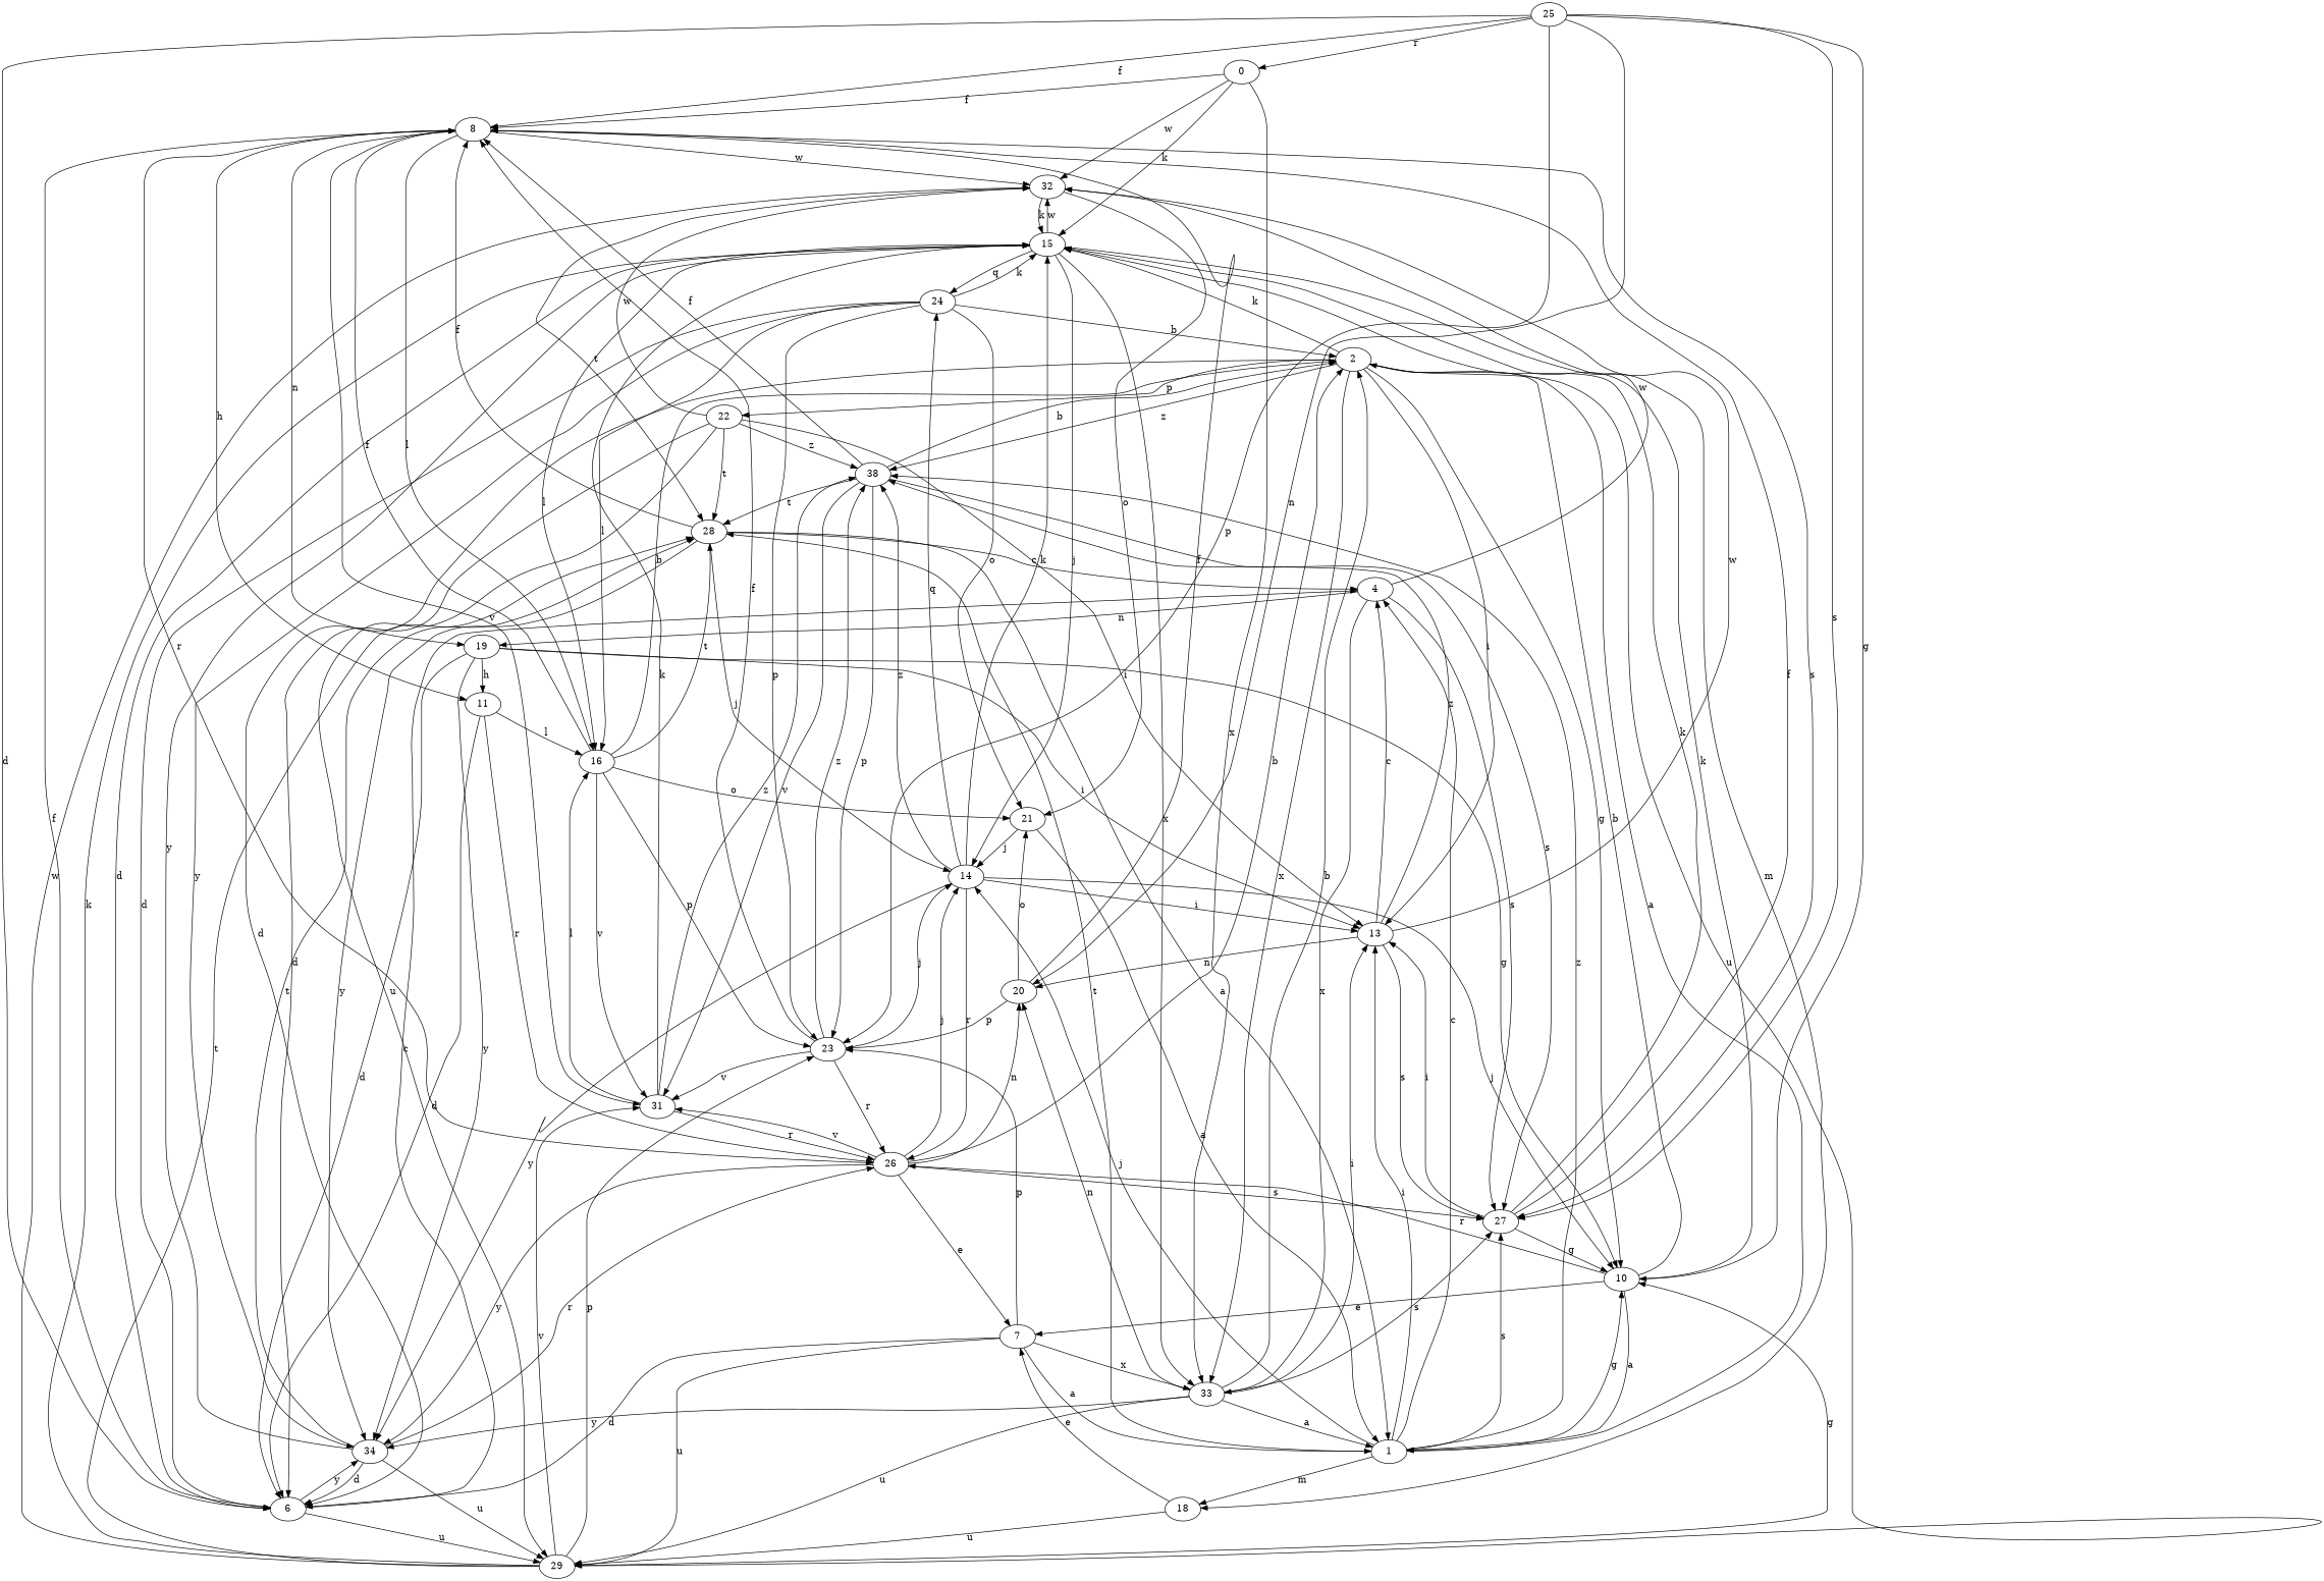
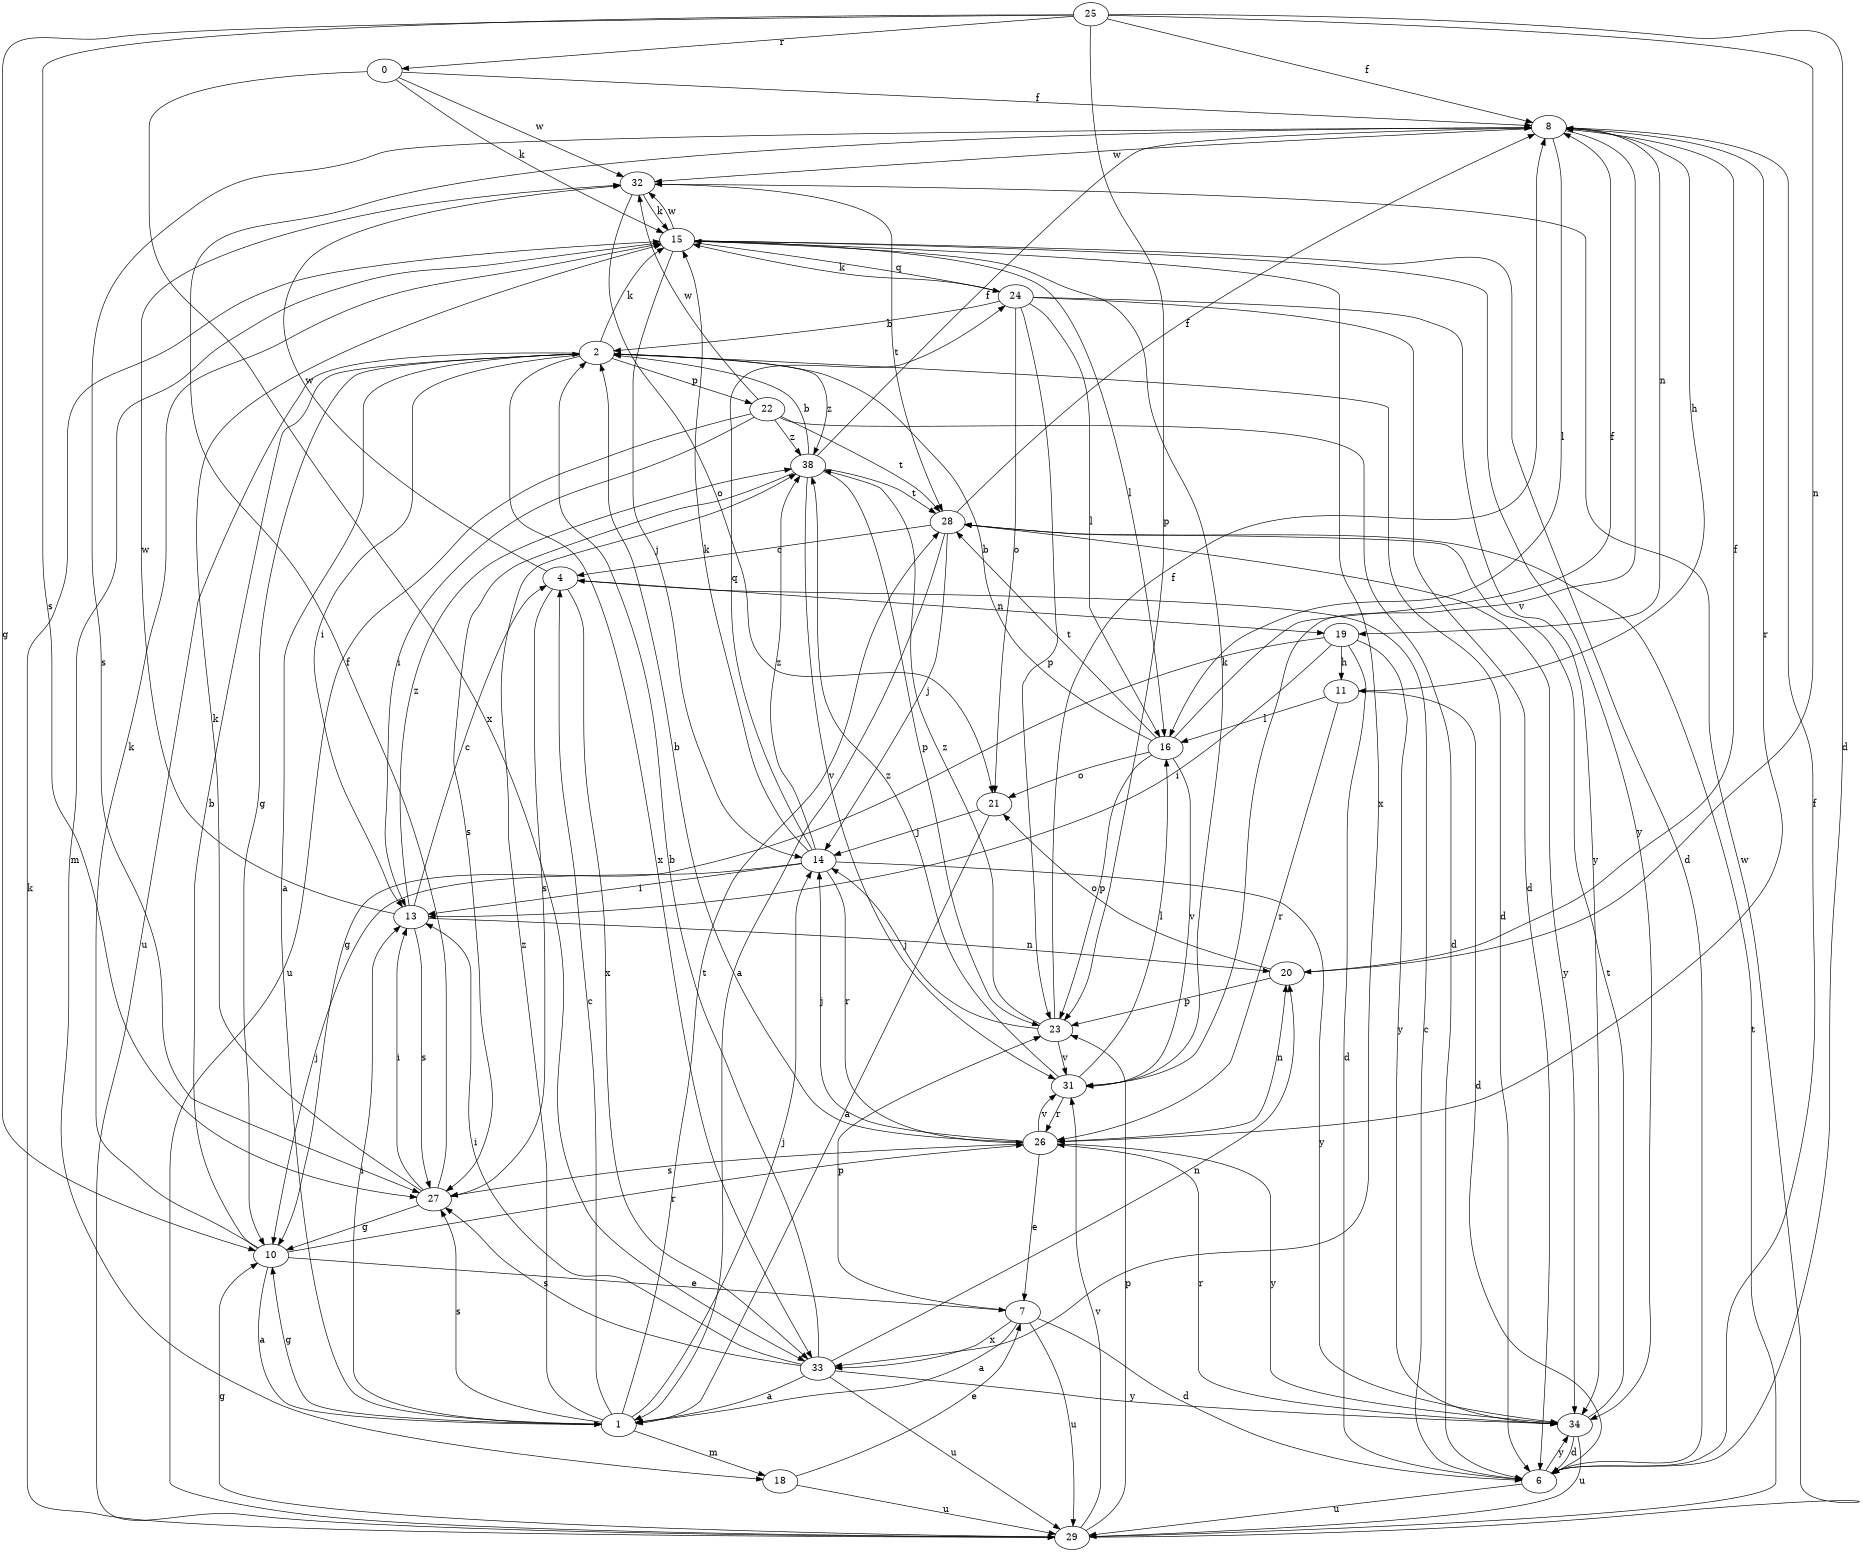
  strict digraph {
    0
    8
    15
    32
    33
    27
    19
    11
    16
    26
    31
    14
    18
    6
    34
    24
    25
    10
    23
    20
    28
    21
    1
    13
    2
    29
    4
    38
    7
    22
    0 -> 8 [label=f]
    0 -> 15 [label=k]
    0 -> 32 [label=w]
    0 -> 33 [label=x]
    8 -> 32 [label=w]
    8 -> 27 [label=s]
    8 -> 19 [label=n]
    8 -> 11 [label=h]
    8 -> 16 [label=l]
    8 -> 26 [label=r]
    8 -> 31 [label=v]
    15 -> 32 [label=w]
    15 -> 33 [label=x]
    15 -> 16 [label=l]
    15 -> 14 [label=j]
    15 -> 18 [label=m]
    15 -> 6 [label=d]
-   34 -> 15 [label=y]
+   15 -> 34 [label=y]
    15 -> 24 [label=q]
    32 -> 15 [label=k]
    32 -> 28 [label=t]
    32 -> 21 [label=o]
    33 -> 27 [label=s]
    33 -> 34 [label=y]
    33 -> 20 [label=n]
    33 -> 1 [label=a]
    33 -> 13 [label=i]
    33 -> 2 [label=b]
    33 -> 29 [label=u]
    27 -> 8 [label=f]
    27 -> 15 [label=k]
    27 -> 10 [label=g]
    27 -> 13 [label=i]
    19 -> 11 [label=h]
    19 -> 6 [label=d]
    19 -> 34 [label=y]
    19 -> 10 [label=g]
    19 -> 13 [label=i]
    11 -> 16 [label=l]
    11 -> 26 [label=r]
    11 -> 6 [label=d]
    16 -> 8 [label=f]
    16 -> 31 [label=v]
    16 -> 23 [label=p]
    16 -> 28 [label=t]
    16 -> 21 [label=o]
    16 -> 2 [label=b]
    26 -> 27 [label=s]
    26 -> 31 [label=v]
    26 -> 14 [label=j]
    26 -> 34 [label=y]
    26 -> 20 [label=n]
    26 -> 2 [label=b]
    26 -> 7 [label=e]
    31 -> 15 [label=k]
    31 -> 16 [label=l]
    31 -> 26 [label=r]
    31 -> 38 [label=z]
    14 -> 15 [label=k]
    14 -> 26 [label=r]
    14 -> 34 [label=y]
    14 -> 24 [label=q]
    14 -> 10 [label=j]
    14 -> 13 [label=i]
    14 -> 38 [label=z]
    18 -> 29 [label=u]
    18 -> 7 [label=e]
    6 -> 8 [label=f]
    6 -> 34 [label=y]
    6 -> 29 [label=u]
    6 -> 4 [label=c]
    34 -> 26 [label=r]
    34 -> 6 [label=d]
    34 -> 28 [label=t]
    34 -> 29 [label=u]
    24 -> 15 [label=k]
    24 -> 16 [label=l]
    24 -> 6 [label=d]
    24 -> 34 [label=y]
    24 -> 23 [label=p]
    24 -> 21 [label=o]
    24 -> 2 [label=b]
    25 -> 0 [label=r]
    25 -> 8 [label=f]
    25 -> 27 [label=s]
    25 -> 6 [label=d]
    25 -> 10 [label=g]
    25 -> 23 [label=p]
    25 -> 20 [label=n]
    10 -> 15 [label=k]
    10 -> 26 [label=r]
    10 -> 1 [label=a]
    10 -> 2 [label=b]
    10 -> 7 [label=e]
    23 -> 8 [label=f]
-   23 -> 26 [label=r]
    23 -> 31 [label=v]
    23 -> 14 [label=j]
    23 -> 38 [label=z]
    20 -> 8 [label=f]
    20 -> 23 [label=p]
    20 -> 21 [label=o]
    28 -> 8 [label=f]
    28 -> 14 [label=j]
    28 -> 34 [label=y]
    28 -> 1 [label=a]
    28 -> 4 [label=c]
    21 -> 14 [label=j]
    21 -> 1 [label=a]
    1 -> 27 [label=s]
    1 -> 14 [label=j]
    1 -> 18 [label=m]
    1 -> 10 [label=g]
    1 -> 28 [label=t]
    1 -> 13 [label=i]
    1 -> 4 [label=c]
    1 -> 38 [label=z]
    13 -> 32 [label=w]
    13 -> 27 [label=s]
    13 -> 20 [label=n]
    13 -> 4 [label=c]
    13 -> 38 [label=z]
    2 -> 15 [label=k]
    2 -> 33 [label=x]
    2 -> 6 [label=d]
    2 -> 10 [label=g]
    2 -> 1 [label=a]
    2 -> 13 [label=i]
    2 -> 29 [label=u]
    2 -> 38 [label=z]
    2 -> 22 [label=p]
    29 -> 15 [label=k]
    29 -> 32 [label=w]
    29 -> 31 [label=v]
    29 -> 10 [label=g]
    29 -> 23 [label=p]
    29 -> 28 [label=t]
    4 -> 32 [label=w]
    4 -> 33 [label=x]
    4 -> 27 [label=s]
    4 -> 19 [label=n]
    38 -> 8 [label=f]
    38 -> 27 [label=s]
    38 -> 31 [label=v]
    38 -> 23 [label=p]
    38 -> 28 [label=t]
    38 -> 2 [label=b]
    7 -> 33 [label=x]
    7 -> 6 [label=d]
    7 -> 23 [label=p]
    7 -> 1 [label=a]
    7 -> 29 [label=u]
    22 -> 32 [label=w]
    22 -> 6 [label=d]
    22 -> 28 [label=t]
    22 -> 13 [label=i]
    22 -> 29 [label=u]
    22 -> 38 [label=z]
  }
